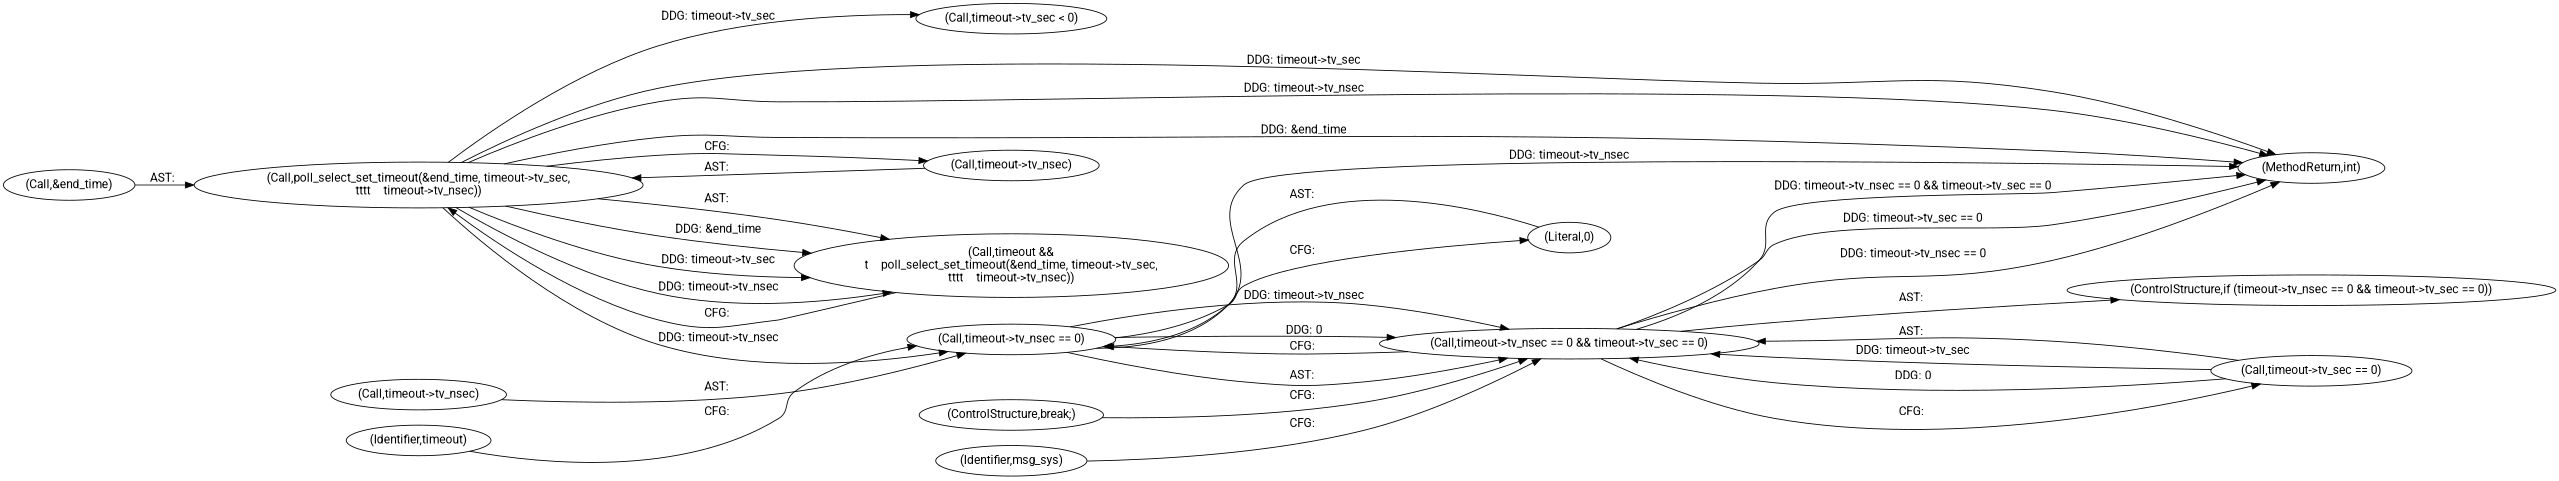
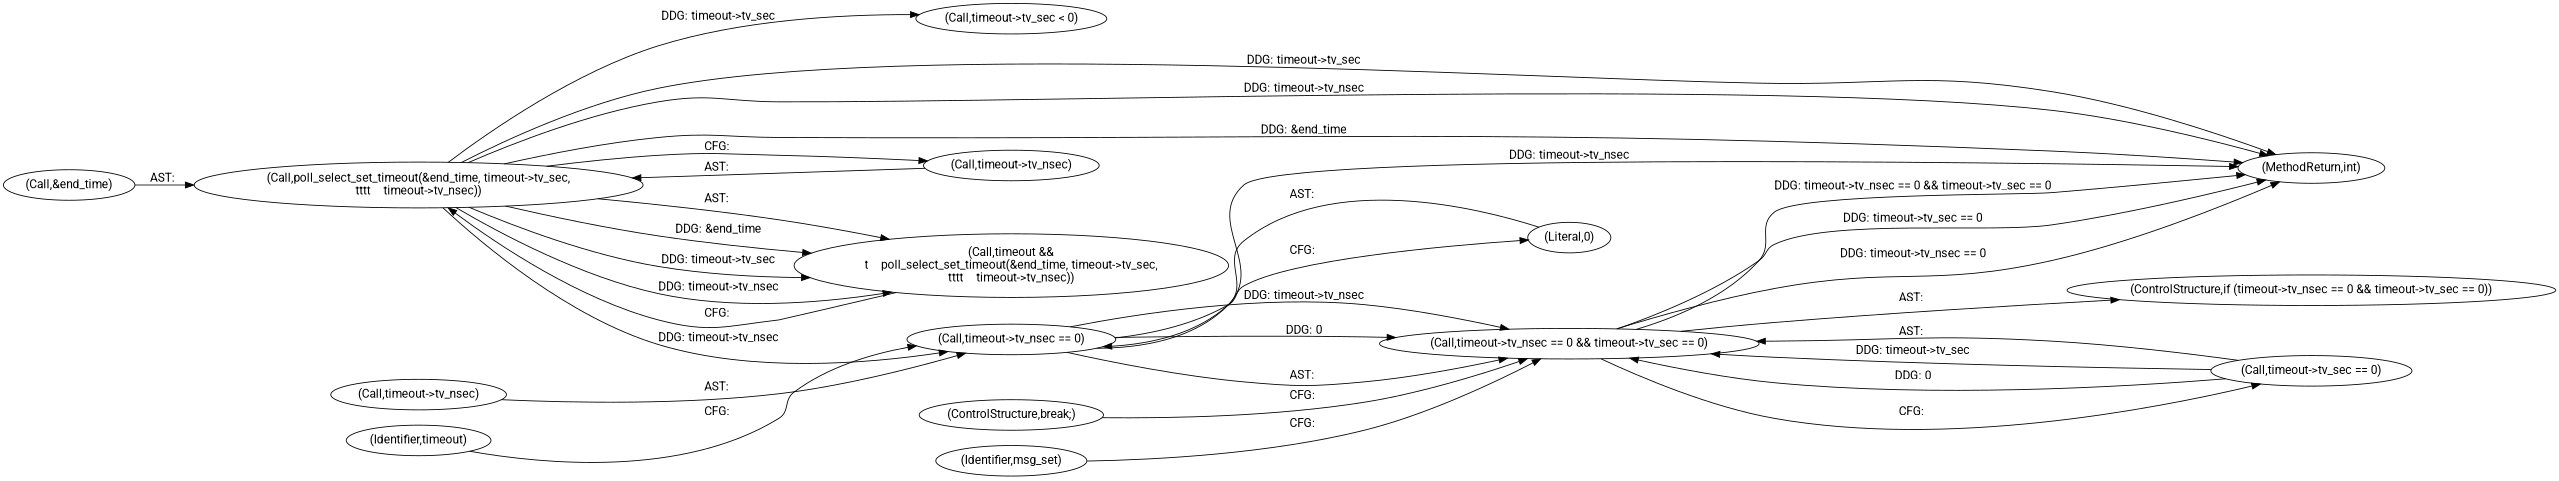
  digraph {
    fontname=Roboto
    rankdir=LR
    node [fontname=Roboto]
    edge [fontname=Roboto]
    n1 [label="(Call,timeout->tv_nsec == 0)"]
    n2 [label="(Call,timeout->tv_nsec == 0 && timeout->tv_sec == 0)"]
    n3 [label="(MethodReturn,int)"]
    n4 [label="(Literal,0)"]
    n5 [label="(ControlStructure,if (timeout->tv_nsec == 0 && timeout->tv_sec == 0))"]
    n6 [label="(Call,timeout->tv_sec == 0)"]
    n7 [label="(Call,poll_select_set_timeout(&end_time, timeout->tv_sec,\n\t\t\t\t    timeout->tv_nsec))"]
    n8 [label="(Call,timeout->tv_nsec)"]
    n9 [label="(Call,timeout &&\n\t    poll_select_set_timeout(&end_time, timeout->tv_sec,\n\t\t\t\t    timeout->tv_nsec))"]
    n10 [label="(Call,timeout->tv_sec < 0)"]
    n11 [label="(Call,timeout->tv_nsec)"]
-   n12 [label="(Identifier,msg_sys)"]
+   n12 [label="(Identifier,msg_set)"]
    n13 [label="(Identifier,timeout)"]
    n14 [label="(Call,&end_time)"]
    n15 [label="(ControlStructure,break;)"]
    n1 -> n2 [label="AST: "]
    n1 -> n2 [label="DDG: timeout->tv_nsec"]
    n1 -> n2 [label="DDG: 0"]
    n1 -> n3 [label="DDG: timeout->tv_nsec"]
    n1 -> n4 [label="CFG: "]
-   n2 -> n1 [label="CFG: "]
    n2 -> n3 [label="DDG: timeout->tv_sec == 0"]
    n2 -> n3 [label="DDG: timeout->tv_nsec == 0"]
    n2 -> n3 [label="DDG: timeout->tv_nsec == 0 && timeout->tv_sec == 0"]
    n2 -> n5 [label="AST: "]
    n2 -> n6 [label="CFG: "]
    n4 -> n1 [label="AST: "]
    n6 -> n2 [label="AST: "]
    n6 -> n2 [label="DDG: timeout->tv_sec"]
    n6 -> n2 [label="DDG: 0"]
    n7 -> n1 [label="DDG: timeout->tv_nsec"]
    n7 -> n3 [label="DDG: timeout->tv_nsec"]
    n7 -> n3 [label="DDG: &end_time"]
    n7 -> n3 [label="DDG: timeout->tv_sec"]
    n7 -> n8 [label="CFG: "]
    n7 -> n9 [label="AST: "]
    n7 -> n9 [label="DDG: &end_time"]
    n7 -> n9 [label="DDG: timeout->tv_sec"]
    n7 -> n9 [label="DDG: timeout->tv_nsec"]
    n7 -> n10 [label="DDG: timeout->tv_sec"]
    n8 -> n7 [label="AST: "]
    n9 -> n7 [label="CFG: "]
    n11 -> n1 [label="AST: "]
    n12 -> n2 [label="CFG: "]
    n13 -> n1 [label="CFG: "]
    n14 -> n7 [label="AST: "]
    n15 -> n2 [label="CFG: "]
  }
